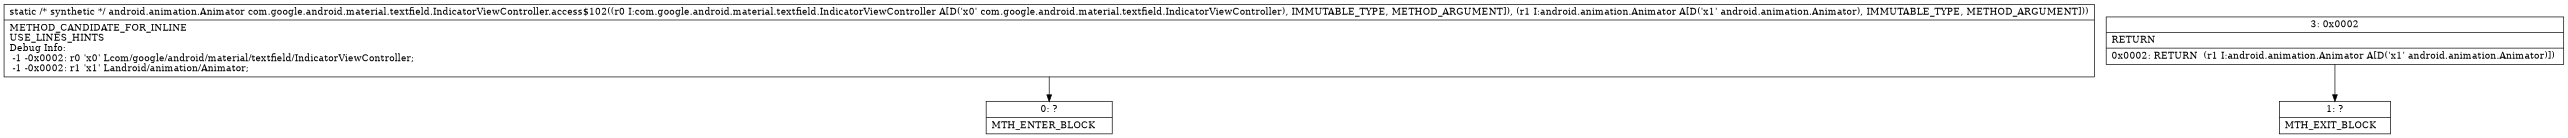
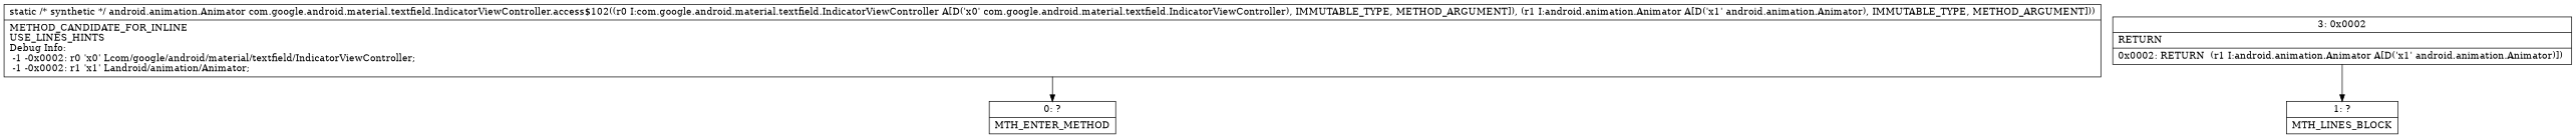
  digraph {
    node [shape=record]
-   n1 [label="{0\:\ ?|MTH_ENTER_BLOCK\l}"]
+   n1 [label="{0\:\ ?|MTH_ENTER_METHOD\l}"]
    n2 [label="{3\:\ 0x0002|RETURN\l|0x0002: RETURN  (r1 I:android.animation.Animator A[D('x1' android.animation.Animator)]) \l}"]
-   n3 [label="{1\:\ ?|MTH_EXIT_BLOCK\l}"]
+   n3 [label="{1\:\ ?|MTH_LINES_BLOCK\l}"]
    n4 [label="{static \/* synthetic *\/ android.animation.Animator com.google.android.material.textfield.IndicatorViewController.access$102((r0 I:com.google.android.material.textfield.IndicatorViewController A[D('x0' com.google.android.material.textfield.IndicatorViewController), IMMUTABLE_TYPE, METHOD_ARGUMENT]), (r1 I:android.animation.Animator A[D('x1' android.animation.Animator), IMMUTABLE_TYPE, METHOD_ARGUMENT]))  | METHOD_CANDIDATE_FOR_INLINE\lUSE_LINES_HINTS\lDebug Info:\l  \-1 \-0x0002: r0 'x0' Lcom\/google\/android\/material\/textfield\/IndicatorViewController;\l  \-1 \-0x0002: r1 'x1' Landroid\/animation\/Animator;\l}"]
    n2 -> n3
    n4 -> n1
  }
